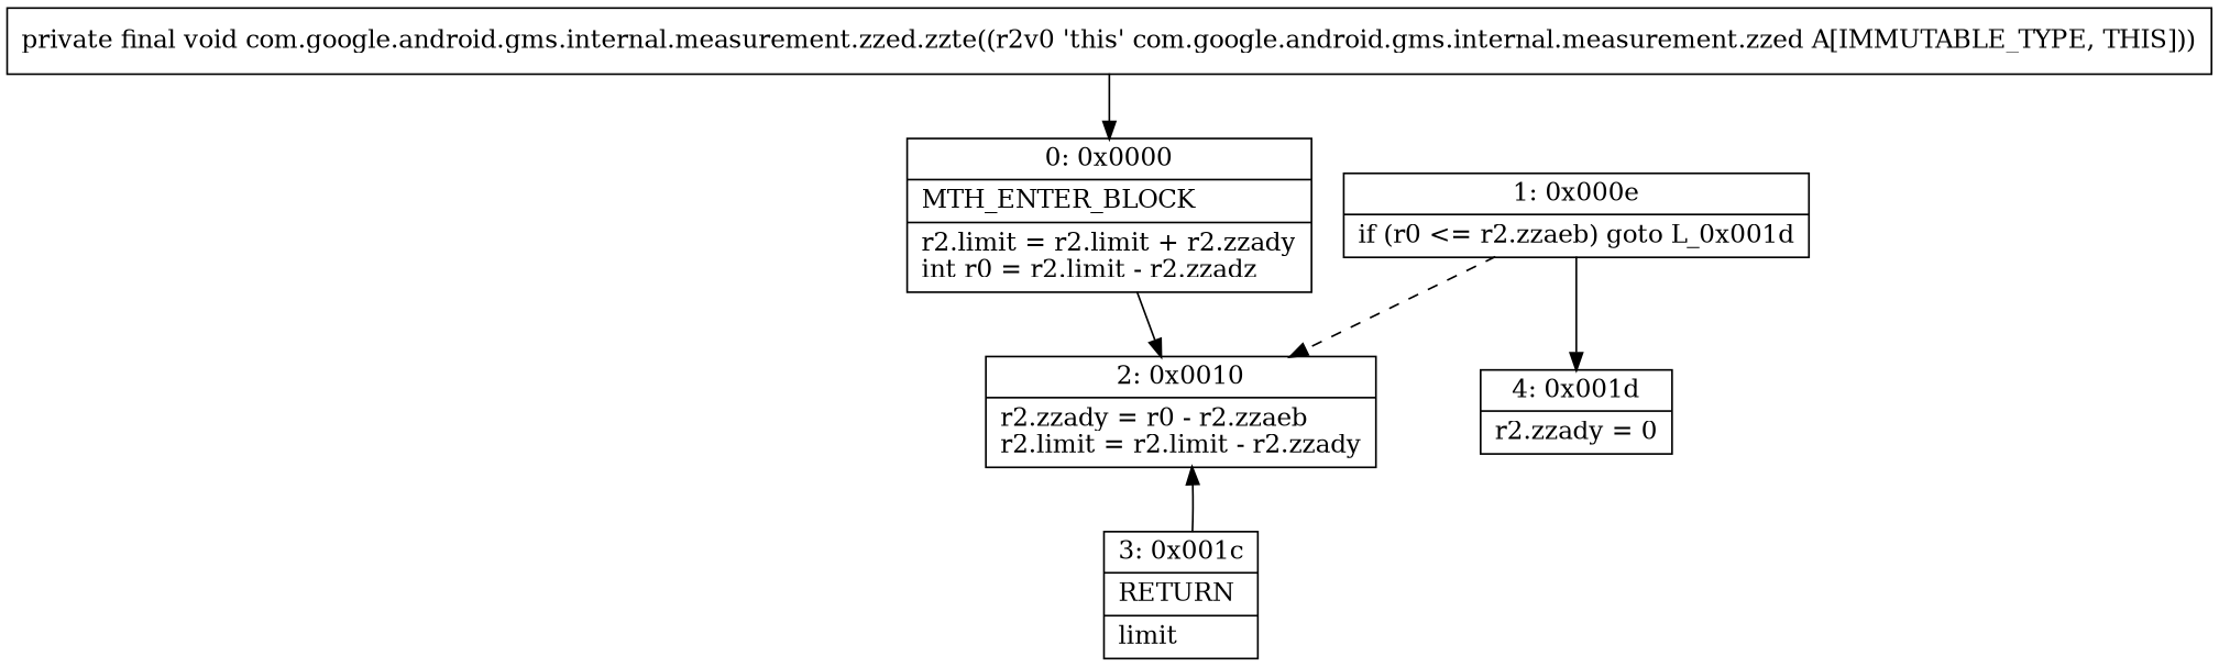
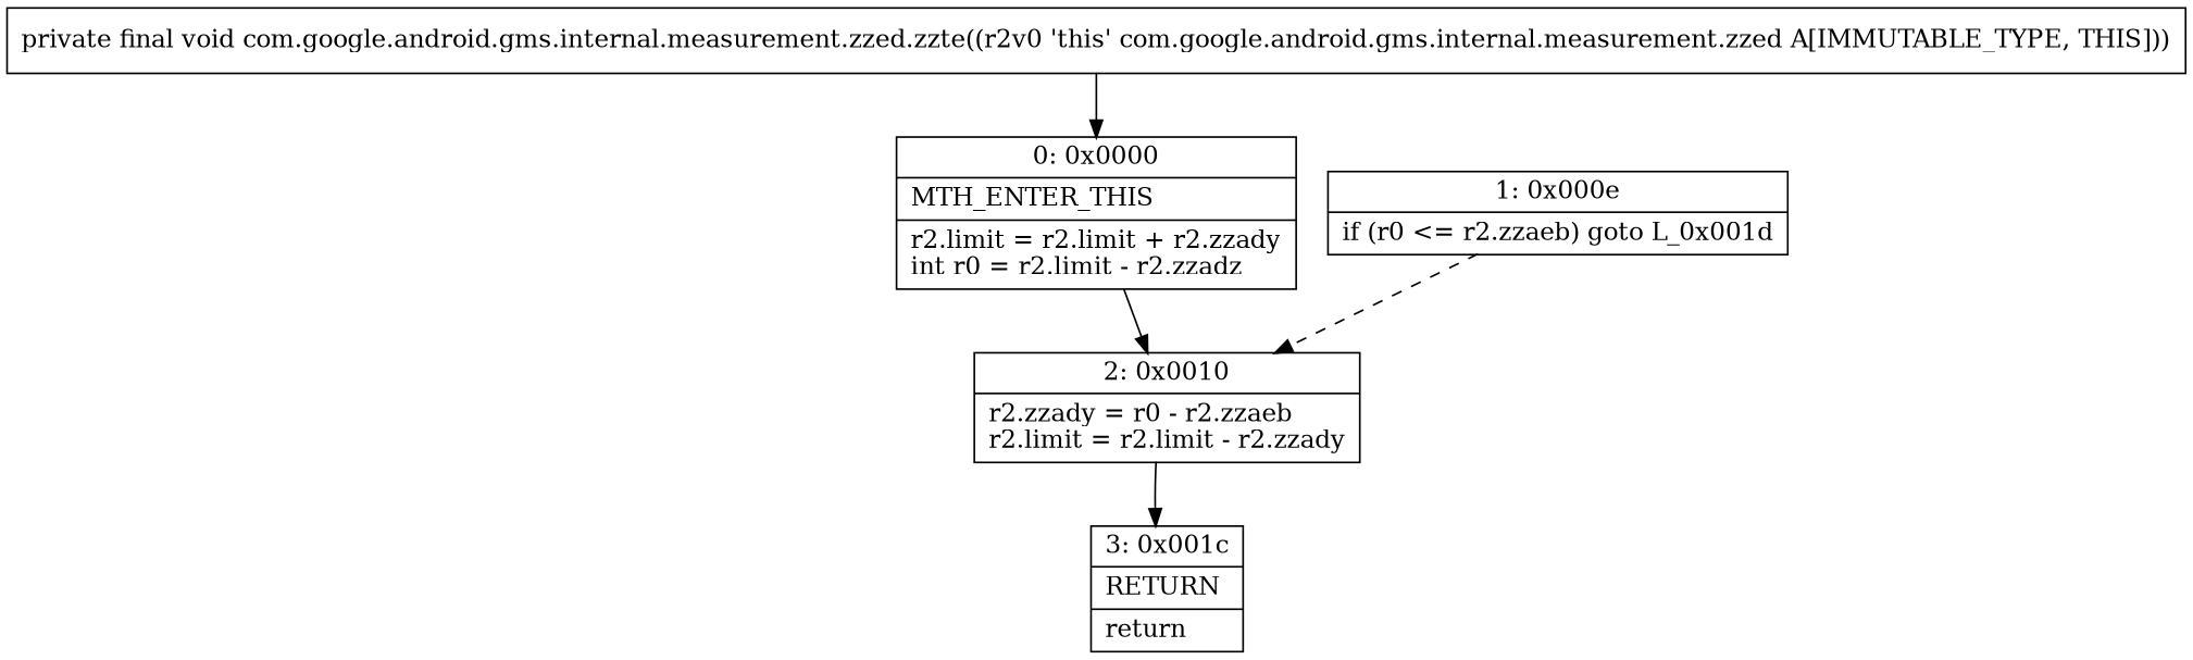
  digraph {
    node [shape=record]
-   n1 [label="{0\:\ 0x0000|MTH_ENTER_BLOCK\l|r2.limit = r2.limit + r2.zzady\lint r0 = r2.limit \- r2.zzadz\l}"]
+   n1 [label="{0\:\ 0x0000|MTH_ENTER_THIS\l|r2.limit = r2.limit + r2.zzady\lint r0 = r2.limit \- r2.zzadz\l}"]
    n2 [label="{2\:\ 0x0010|r2.zzady = r0 \- r2.zzaeb\lr2.limit = r2.limit \- r2.zzady\l}"]
    n3 [label="{1\:\ 0x000e|if (r0 \<= r2.zzaeb) goto L_0x001d\l}"]
-   n4 [label="{4\:\ 0x001d|r2.zzady = 0\l}"]
-   n5 [label="{3\:\ 0x001c|RETURN\l|limit\l}"]
+   n5 [label="{3\:\ 0x001c|RETURN\l|return\l}"]
    n6 [label="{private final void com.google.android.gms.internal.measurement.zzed.zzte((r2v0 'this' com.google.android.gms.internal.measurement.zzed A[IMMUTABLE_TYPE, THIS])) }"]
    n1 -> n2
-   n5 -> n2
+   n2 -> n5
    n3 -> n2 [style=dashed]
-   n3 -> n4
    n6 -> n1
  }
